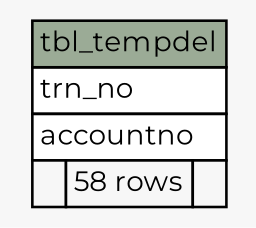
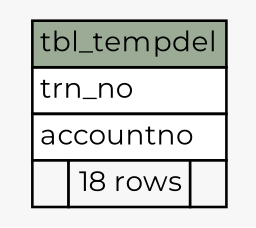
  digraph {
    bgcolor="#f7f7f7"
    fontname=Montserrat
    fontsize=11
    nodesep=0.18
    rankdir=RL
    ranksep=0.46
-   n1 [fontname=Montserrat fontsize=11 label=<     <TABLE BORDER="0" CELLBORDER="1" CELLSPACING="0" BGCOLOR="#ffffff">       <TR><TD COLSPAN="3" BGCOLOR="#9bab96" ALIGN="CENTER">tbl_tempdel</TD></TR>       <TR><TD PORT="trn_no" COLSPAN="3" ALIGN="LEFT">trn_no</TD></TR>       <TR><TD PORT="accountno" COLSPAN="3" ALIGN="LEFT">accountno</TD></TR>       <TR><TD ALIGN="LEFT" BGCOLOR="#f7f7f7">  </TD><TD ALIGN="RIGHT" BGCOLOR="#f7f7f7">58 rows</TD><TD ALIGN="RIGHT" BGCOLOR="#f7f7f7">  </TD></TR>     </TABLE>> shape=plaintext]
+   n1 [fontname=Montserrat fontsize=11 label=<     <TABLE BORDER="0" CELLBORDER="1" CELLSPACING="0" BGCOLOR="#ffffff">       <TR><TD COLSPAN="3" BGCOLOR="#9bab96" ALIGN="CENTER">tbl_tempdel</TD></TR>       <TR><TD PORT="trn_no" COLSPAN="3" ALIGN="LEFT">trn_no</TD></TR>       <TR><TD PORT="accountno" COLSPAN="3" ALIGN="LEFT">accountno</TD></TR>       <TR><TD ALIGN="LEFT" BGCOLOR="#f7f7f7">  </TD><TD ALIGN="RIGHT" BGCOLOR="#f7f7f7">18 rows</TD><TD ALIGN="RIGHT" BGCOLOR="#f7f7f7">  </TD></TR>     </TABLE>> shape=plaintext]
  }
